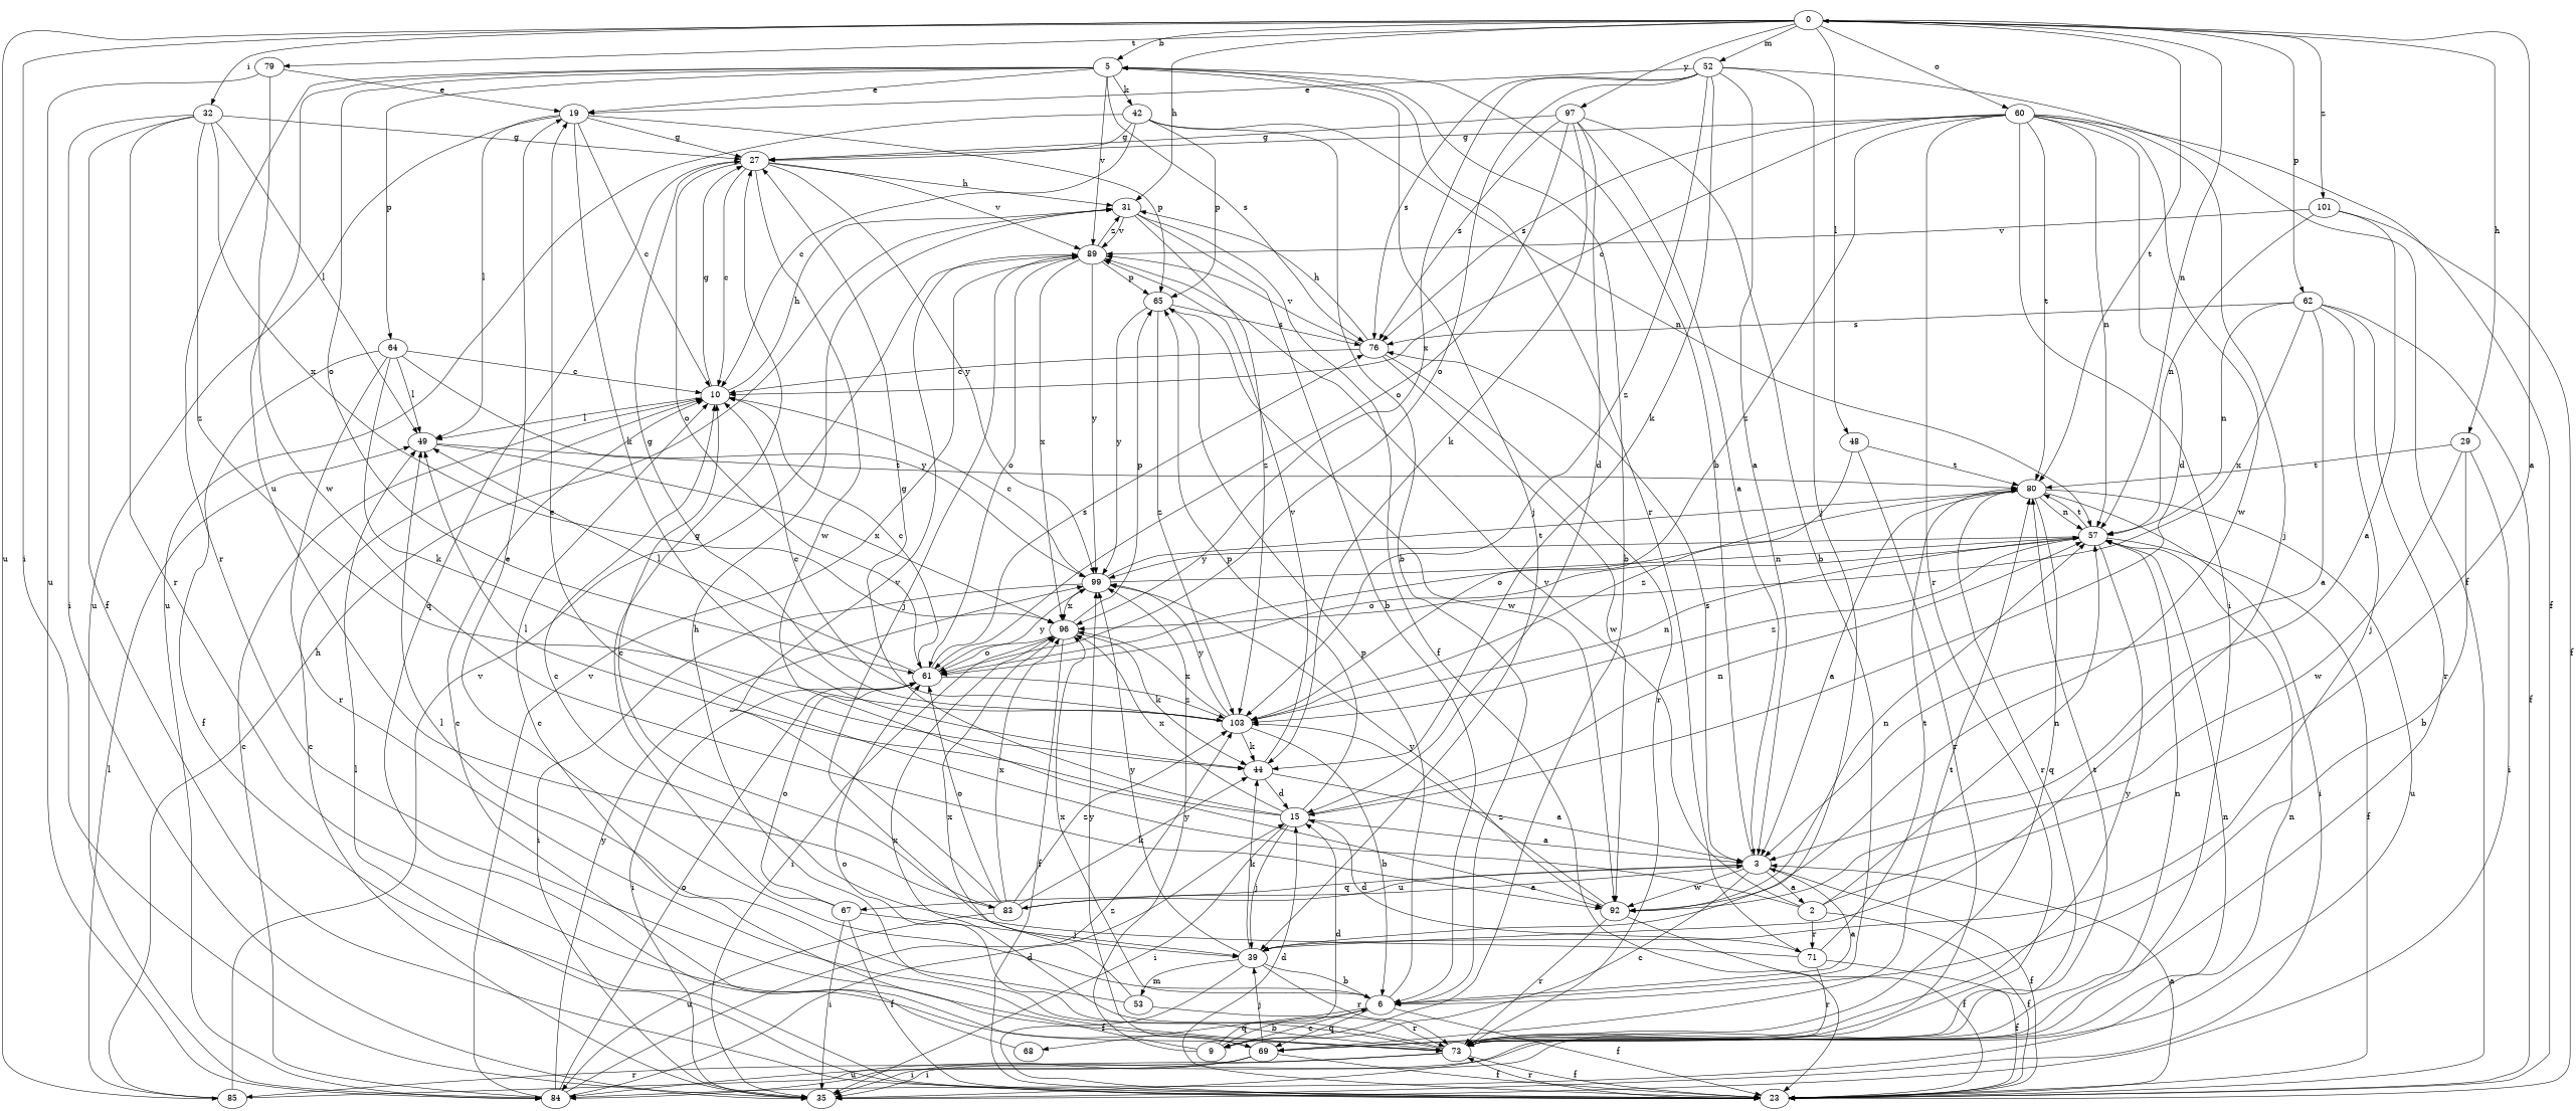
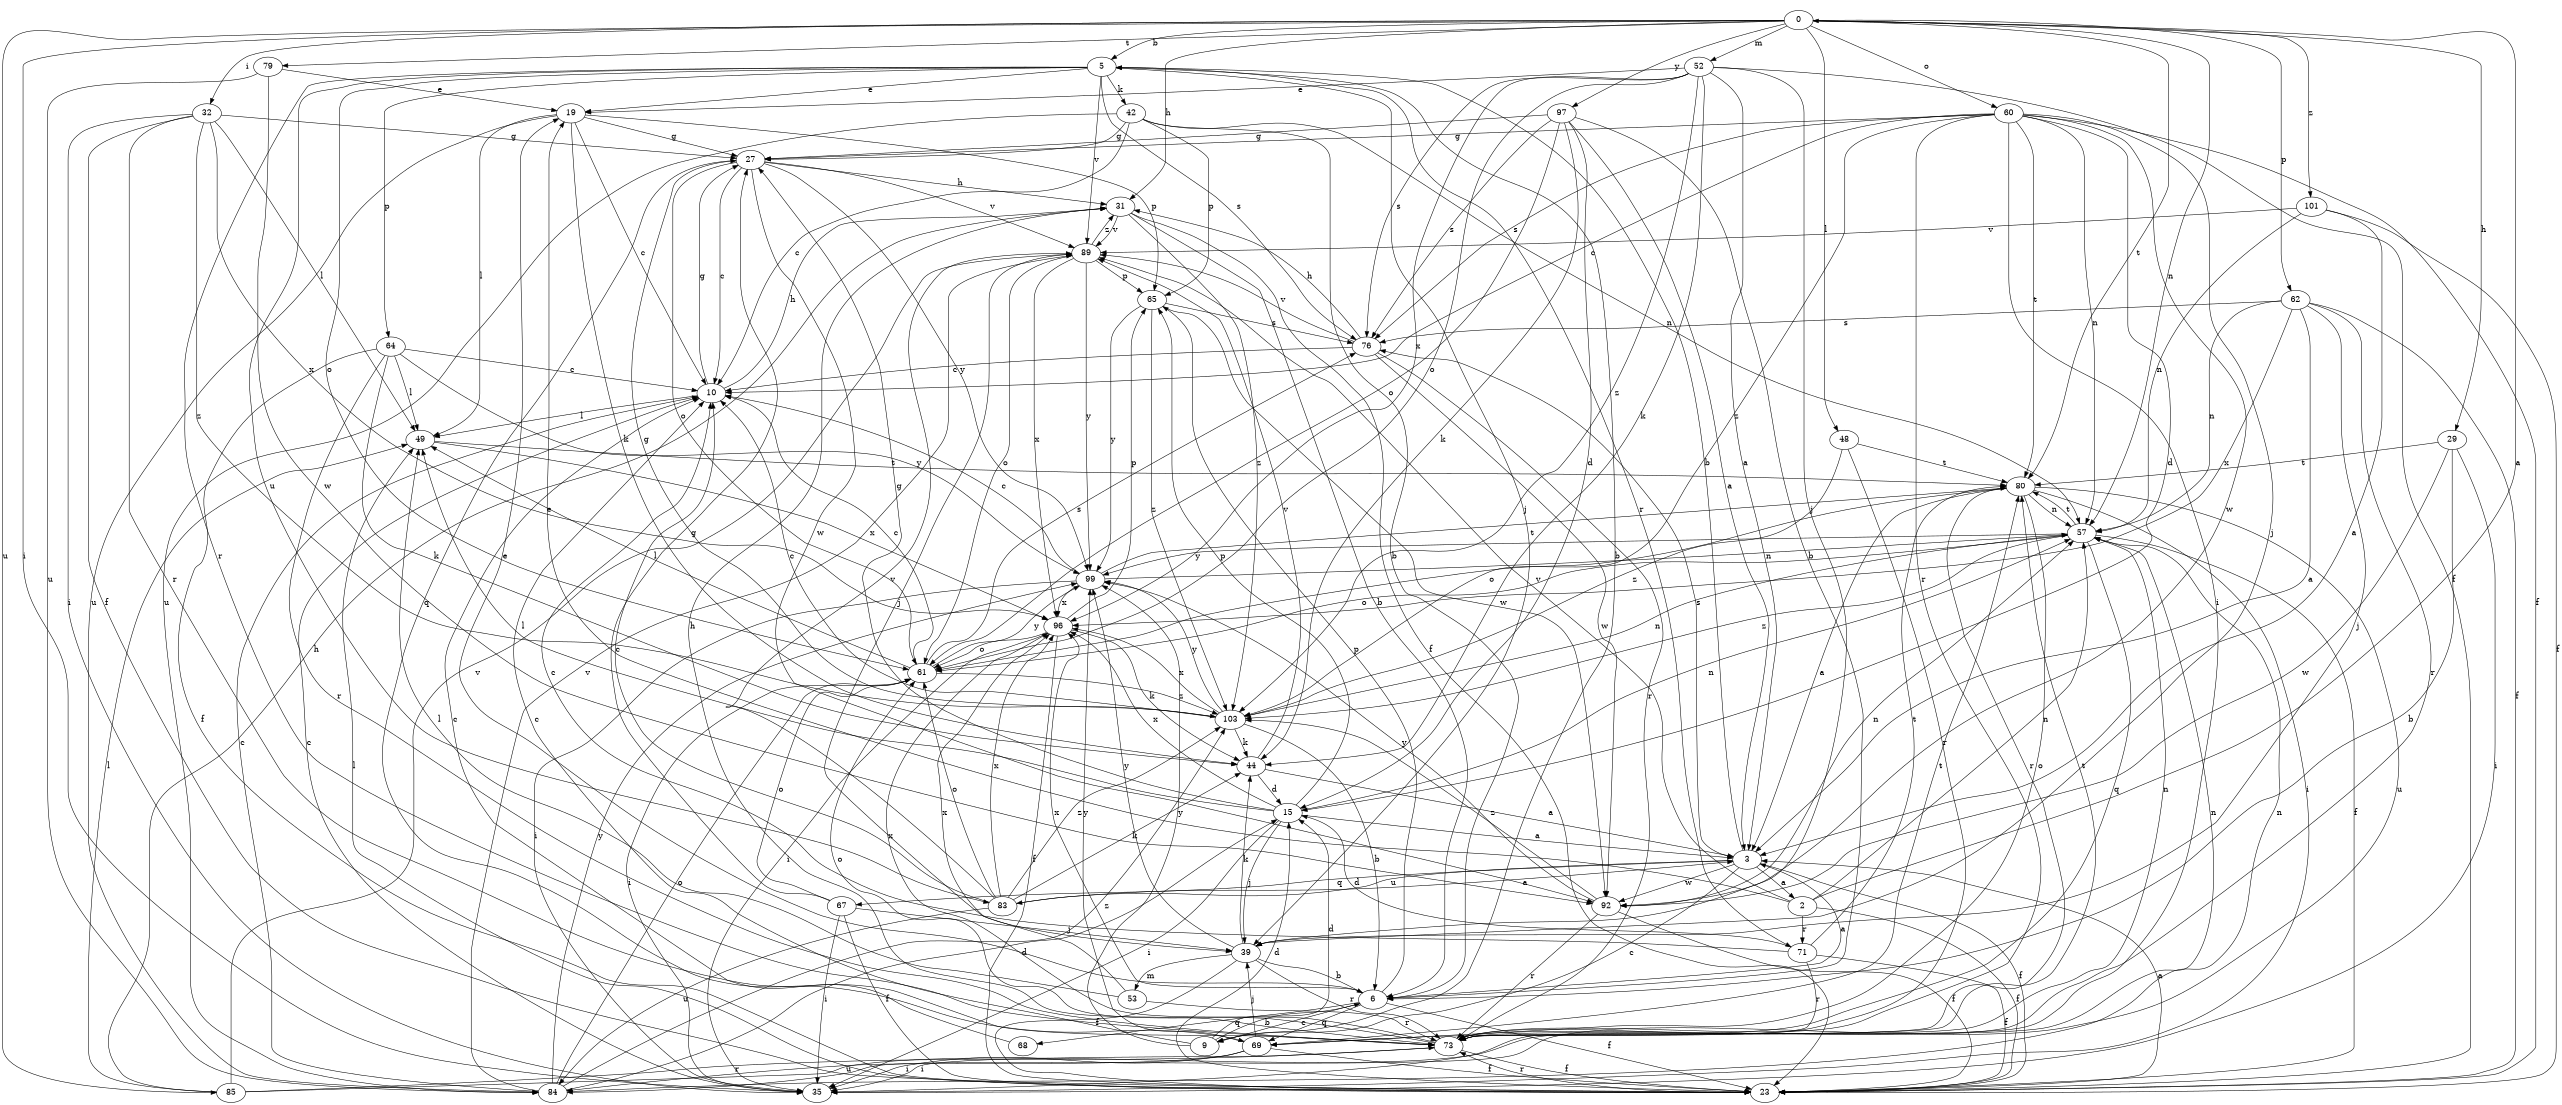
  strict digraph {
    0
    5
    29
    31
    32
    35
    48
    52
    57
    60
    62
    79
    80
    n14 [label=85]
    97
    101
    19
    71
    89
    76
    83
    39
    42
    61
    64
    73
    92
    6
    23
    103
    96
    27
    49
    10
    3
    44
    69
    99
    15
    84
    2
    65
    9
    67
    53
    68
    0 -> 5 [label=b]
    0 -> 29 [label=h]
    0 -> 31 [label=h]
    0 -> 32 [label=i]
    0 -> 35 [label=i]
    0 -> 48 [label=l]
    0 -> 52 [label=m]
    0 -> 57 [label=n]
    0 -> 60 [label=o]
    0 -> 62 [label=p]
    0 -> 79 [label=t]
    0 -> 80 [label=t]
    0 -> n14 [label=u]
    0 -> 97 [label=y]
    0 -> 101 [label=z]
    5 -> 19 [label=e]
    5 -> 71 [label=r]
    5 -> 89 [label=v]
    5 -> 76 [label=s]
    5 -> 83 [label=u]
    5 -> 39 [label=j]
    5 -> 42 [label=k]
    5 -> 61 [label=o]
    5 -> 64 [label=p]
    5 -> 73 [label=r]
    29 -> 35 [label=i]
    29 -> 80 [label=t]
    29 -> 92 [label=w]
    29 -> 6 [label=b]
    31 -> 89 [label=v]
    31 -> 6 [label=b]
    31 -> 23 [label=f]
    31 -> 103 [label=z]
    32 -> 35 [label=i]
    32 -> 73 [label=r]
    32 -> 23 [label=f]
    32 -> 103 [label=z]
    32 -> 96 [label=x]
    32 -> 27 [label=g]
    32 -> 49 [label=l]
    35 -> 10 [label=c]
    48 -> 80 [label=t]
    48 -> 73 [label=r]
    48 -> 103 [label=z]
    52 -> 19 [label=e]
    52 -> 76 [label=s]
    52 -> 39 [label=j]
    52 -> 61 [label=o]
    52 -> 23 [label=f]
    52 -> 103 [label=z]
    52 -> 96 [label=x]
    52 -> 3 [label=a]
    52 -> 44 [label=k]
    57 -> 80 [label=t]
    57 -> 61 [label=o]
    57 -> 23 [label=f]
    57 -> 103 [label=z]
-   57 -> 69 [label=y]
+   57 -> 69 [label=q]
    57 -> 99 [label=y]
    60 -> 35 [label=i]
    60 -> 57 [label=n]
    60 -> 80 [label=t]
    60 -> 76 [label=s]
    60 -> 39 [label=j]
    60 -> 73 [label=r]
    60 -> 92 [label=w]
    60 -> 23 [label=f]
    60 -> 103 [label=z]
    60 -> 27 [label=g]
    60 -> 10 [label=c]
    60 -> 15 [label=d]
    62 -> 57 [label=n]
    62 -> 76 [label=s]
    62 -> 39 [label=j]
    62 -> 73 [label=r]
    62 -> 23 [label=f]
    62 -> 96 [label=x]
    62 -> 3 [label=a]
    79 -> 19 [label=e]
    79 -> 92 [label=w]
    79 -> 84 [label=u]
    80 -> 35 [label=i]
    80 -> 57 [label=n]
    80 -> 61 [label=o]
    80 -> 73 [label=r]
    80 -> 3 [label=a]
-   80 -> 69 [label=q]
+   80 -> 69 [label=o]
    80 -> 84 [label=u]
    n14 -> 31 [label=h]
    n14 -> 57 [label=n]
    n14 -> 89 [label=v]
-   73 -> n14 [label=r]
+   n14 -> 73 [label=r]
    n14 -> 49 [label=l]
    97 -> 76 [label=s]
    97 -> 61 [label=o]
    97 -> 6 [label=b]
    97 -> 27 [label=g]
    97 -> 3 [label=a]
    97 -> 44 [label=k]
    97 -> 15 [label=d]
    101 -> 57 [label=n]
    101 -> 89 [label=v]
    101 -> 23 [label=f]
    101 -> 3 [label=a]
    19 -> 27 [label=g]
    19 -> 49 [label=l]
    19 -> 10 [label=c]
    19 -> 44 [label=k]
    19 -> 84 [label=u]
    19 -> 65 [label=p]
    71 -> 80 [label=t]
    71 -> 73 [label=r]
    71 -> 23 [label=f]
    71 -> 10 [label=c]
    71 -> 15 [label=d]
    89 -> 31 [label=z]
    89 -> 39 [label=j]
    89 -> 61 [label=o]
    89 -> 96 [label=x]
    89 -> 99 [label=y]
    89 -> 65 [label=p]
    76 -> 31 [label=h]
    76 -> 89 [label=v]
    76 -> 73 [label=r]
    76 -> 92 [label=w]
    76 -> 10 [label=c]
    83 -> 89 [label=v]
    83 -> 61 [label=o]
    83 -> 103 [label=z]
    83 -> 96 [label=x]
    83 -> 10 [label=c]
    83 -> 3 [label=a]
    83 -> 44 [label=k]
    83 -> 84 [label=u]
    39 -> 73 [label=r]
    39 -> 6 [label=b]
    39 -> 23 [label=f]
    39 -> 44 [label=k]
    39 -> 99 [label=y]
    39 -> 53 [label=m]
    42 -> 57 [label=n]
    42 -> 6 [label=b]
    42 -> 27 [label=g]
    42 -> 10 [label=c]
    42 -> 84 [label=u]
    42 -> 65 [label=p]
    61 -> 35 [label=i]
    61 -> 76 [label=s]
    61 -> 103 [label=z]
    61 -> 49 [label=l]
    61 -> 10 [label=c]
    61 -> 99 [label=y]
    64 -> 73 [label=r]
    64 -> 23 [label=f]
    64 -> 49 [label=l]
    64 -> 10 [label=c]
    64 -> 44 [label=k]
    64 -> 99 [label=y]
    73 -> 31 [label=h]
    73 -> 35 [label=i]
    73 -> 57 [label=n]
    73 -> 80 [label=t]
    73 -> 61 [label=o]
    73 -> 23 [label=f]
    73 -> 96 [label=x]
    92 -> 57 [label=n]
    92 -> 73 [label=r]
    92 -> 23 [label=f]
    92 -> 103 [label=z]
    92 -> 99 [label=y]
    6 -> 19 [label=e]
    6 -> 23 [label=f]
    6 -> 96 [label=x]
    6 -> 3 [label=a]
    6 -> 69 [label=q]
    6 -> 65 [label=p]
    6 -> 9 [label=c]
    6 -> 68 [label=q]
    23 -> 73 [label=r]
    23 -> 49 [label=l]
    23 -> 3 [label=a]
    23 -> 15 [label=d]
    103 -> 57 [label=n]
    103 -> 6 [label=b]
    103 -> 96 [label=x]
    103 -> 27 [label=g]
    103 -> 10 [label=c]
    103 -> 44 [label=k]
    103 -> 99 [label=y]
    96 -> 35 [label=i]
    96 -> 61 [label=o]
    96 -> 23 [label=f]
    96 -> 44 [label=k]
    96 -> 65 [label=p]
    27 -> 31 [label=h]
    27 -> 89 [label=v]
    27 -> 61 [label=o]
    27 -> 92 [label=w]
    27 -> 10 [label=c]
    27 -> 69 [label=q]
    27 -> 99 [label=y]
    49 -> 80 [label=t]
    49 -> 96 [label=x]
    10 -> 31 [label=h]
    10 -> 27 [label=g]
    10 -> 49 [label=l]
    3 -> 5 [label=b]
    3 -> 76 [label=s]
    3 -> 83 [label=u]
    3 -> 92 [label=w]
    3 -> 23 [label=f]
    3 -> 2 [label=a]
    3 -> 9 [label=c]
    3 -> 67 [label=q]
    44 -> 89 [label=v]
    44 -> 3 [label=a]
    44 -> 15 [label=d]
    69 -> 35 [label=i]
    69 -> 80 [label=t]
    69 -> 39 [label=j]
    69 -> 23 [label=f]
    69 -> 99 [label=y]
    69 -> 84 [label=u]
    99 -> 35 [label=i]
    99 -> 57 [label=n]
    99 -> 80 [label=t]
    99 -> 96 [label=x]
    99 -> 10 [label=c]
    15 -> 35 [label=i]
    15 -> 57 [label=n]
    15 -> 39 [label=j]
    15 -> 96 [label=x]
    15 -> 27 [label=g]
    15 -> 49 [label=l]
    15 -> 3 [label=a]
    15 -> 65 [label=p]
    84 -> 57 [label=n]
    84 -> 89 [label=v]
    84 -> 61 [label=o]
    84 -> 103 [label=z]
    84 -> 10 [label=c]
    84 -> 99 [label=y]
    84 -> 15 [label=d]
    2 -> 0 [label=a]
    2 -> 57 [label=n]
    2 -> 19 [label=e]
    2 -> 71 [label=r]
    2 -> 89 [label=v]
    2 -> 23 [label=f]
    65 -> 76 [label=s]
    65 -> 92 [label=w]
    65 -> 103 [label=z]
    65 -> 99 [label=y]
    9 -> 5 [label=b]
    9 -> 6 [label=b]
    9 -> 10 [label=c]
    9 -> 99 [label=y]
    9 -> 15 [label=d]
    67 -> 35 [label=i]
    67 -> 39 [label=j]
    67 -> 61 [label=o]
    67 -> 23 [label=f]
    67 -> 27 [label=g]
    53 -> 73 [label=r]
    53 -> 96 [label=x]
    53 -> 49 [label=l]
    68 -> 10 [label=c]
  }
